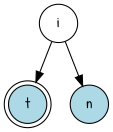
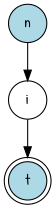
  digraph {
    fontname="Patrick Hand"
    node [color=black fillcolor=lightblue fontname="Patrick Hand" shape=circle style=filled]
    edge [fontname="Patrick Hand"]
    t [shape=doublecircle]
    i [fillcolor=white]
    n
    i -> t
-   i -> n
+   n -> i
  }
